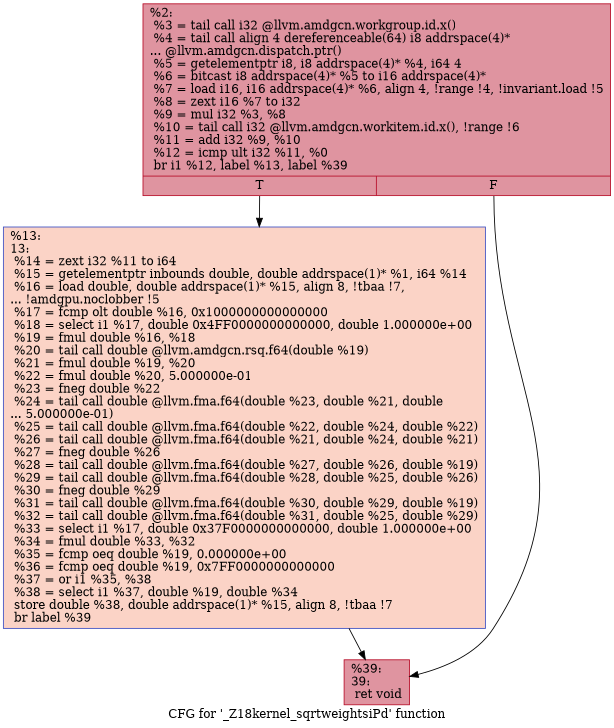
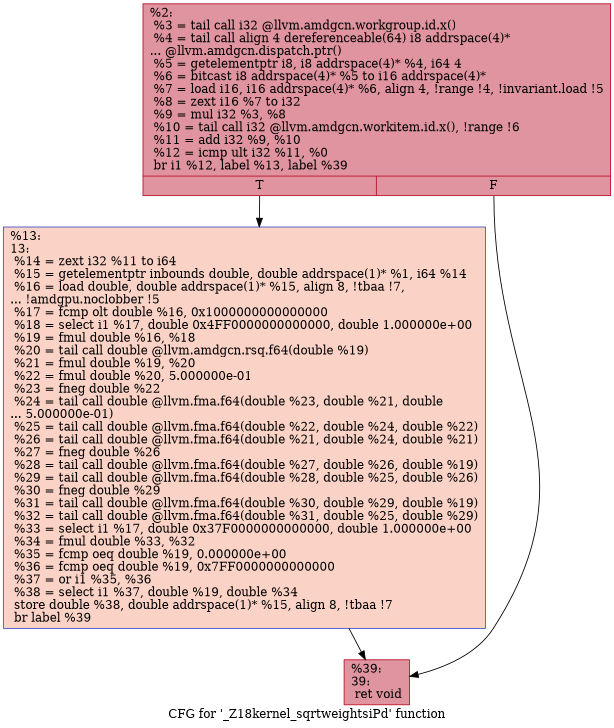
  digraph {
    label="CFG for '_Z18kernel_sqrtweightsiPd' function"
    node [color="#b70d28ff" fillcolor="#b70d2870" shape=record style=filled]
    n1 [label="{%2:\l  %3 = tail call i32 @llvm.amdgcn.workgroup.id.x()\l  %4 = tail call align 4 dereferenceable(64) i8 addrspace(4)*\l... @llvm.amdgcn.dispatch.ptr()\l  %5 = getelementptr i8, i8 addrspace(4)* %4, i64 4\l  %6 = bitcast i8 addrspace(4)* %5 to i16 addrspace(4)*\l  %7 = load i16, i16 addrspace(4)* %6, align 4, !range !4, !invariant.load !5\l  %8 = zext i16 %7 to i32\l  %9 = mul i32 %3, %8\l  %10 = tail call i32 @llvm.amdgcn.workitem.id.x(), !range !6\l  %11 = add i32 %9, %10\l  %12 = icmp ult i32 %11, %0\l  br i1 %12, label %13, label %39\l|{<s0>T|<s1>F}}"]
-   n2 [color="#3d50c3ff" fillcolor="#f59c7d70" label="{%13:\l13:                                               \l  %14 = zext i32 %11 to i64\l  %15 = getelementptr inbounds double, double addrspace(1)* %1, i64 %14\l  %16 = load double, double addrspace(1)* %15, align 8, !tbaa !7,\l... !amdgpu.noclobber !5\l  %17 = fcmp olt double %16, 0x1000000000000000\l  %18 = select i1 %17, double 0x4FF0000000000000, double 1.000000e+00\l  %19 = fmul double %16, %18\l  %20 = tail call double @llvm.amdgcn.rsq.f64(double %19)\l  %21 = fmul double %19, %20\l  %22 = fmul double %20, 5.000000e-01\l  %23 = fneg double %22\l  %24 = tail call double @llvm.fma.f64(double %23, double %21, double\l... 5.000000e-01)\l  %25 = tail call double @llvm.fma.f64(double %22, double %24, double %22)\l  %26 = tail call double @llvm.fma.f64(double %21, double %24, double %21)\l  %27 = fneg double %26\l  %28 = tail call double @llvm.fma.f64(double %27, double %26, double %19)\l  %29 = tail call double @llvm.fma.f64(double %28, double %25, double %26)\l  %30 = fneg double %29\l  %31 = tail call double @llvm.fma.f64(double %30, double %29, double %19)\l  %32 = tail call double @llvm.fma.f64(double %31, double %25, double %29)\l  %33 = select i1 %17, double 0x37F0000000000000, double 1.000000e+00\l  %34 = fmul double %33, %32\l  %35 = fcmp oeq double %19, 0.000000e+00\l  %36 = fcmp oeq double %19, 0x7FF0000000000000\l  %37 = or i1 %35, %38\l  %38 = select i1 %37, double %19, double %34\l  store double %38, double addrspace(1)* %15, align 8, !tbaa !7\l  br label %39\l}"]
+   n2 [color="#3d50c3ff" fillcolor="#f59c7d70" label="{%13:\l13:                                               \l  %14 = zext i32 %11 to i64\l  %15 = getelementptr inbounds double, double addrspace(1)* %1, i64 %14\l  %16 = load double, double addrspace(1)* %15, align 8, !tbaa !7,\l... !amdgpu.noclobber !5\l  %17 = fcmp olt double %16, 0x1000000000000000\l  %18 = select i1 %17, double 0x4FF0000000000000, double 1.000000e+00\l  %19 = fmul double %16, %18\l  %20 = tail call double @llvm.amdgcn.rsq.f64(double %19)\l  %21 = fmul double %19, %20\l  %22 = fmul double %20, 5.000000e-01\l  %23 = fneg double %22\l  %24 = tail call double @llvm.fma.f64(double %23, double %21, double\l... 5.000000e-01)\l  %25 = tail call double @llvm.fma.f64(double %22, double %24, double %22)\l  %26 = tail call double @llvm.fma.f64(double %21, double %24, double %21)\l  %27 = fneg double %26\l  %28 = tail call double @llvm.fma.f64(double %27, double %26, double %19)\l  %29 = tail call double @llvm.fma.f64(double %28, double %25, double %26)\l  %30 = fneg double %29\l  %31 = tail call double @llvm.fma.f64(double %30, double %29, double %19)\l  %32 = tail call double @llvm.fma.f64(double %31, double %25, double %29)\l  %33 = select i1 %17, double 0x37F0000000000000, double 1.000000e+00\l  %34 = fmul double %33, %32\l  %35 = fcmp oeq double %19, 0.000000e+00\l  %36 = fcmp oeq double %19, 0x7FF0000000000000\l  %37 = or i1 %35, %36\l  %38 = select i1 %37, double %19, double %34\l  store double %38, double addrspace(1)* %15, align 8, !tbaa !7\l  br label %39\l}"]
    n3 [label="{%39:\l39:                                               \l  ret void\l}"]
    n1 -> n2 [tailport=s0]
    n1 -> n3 [tailport=s1]
    n2 -> n3
  }
